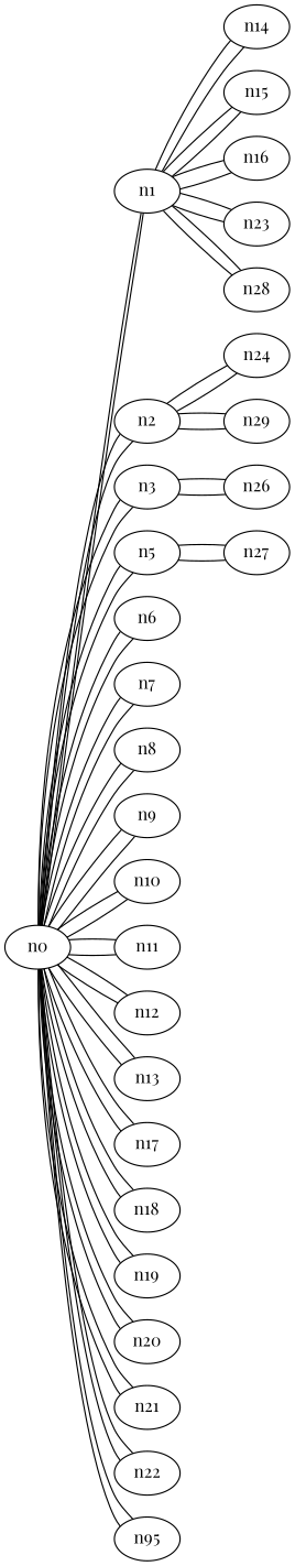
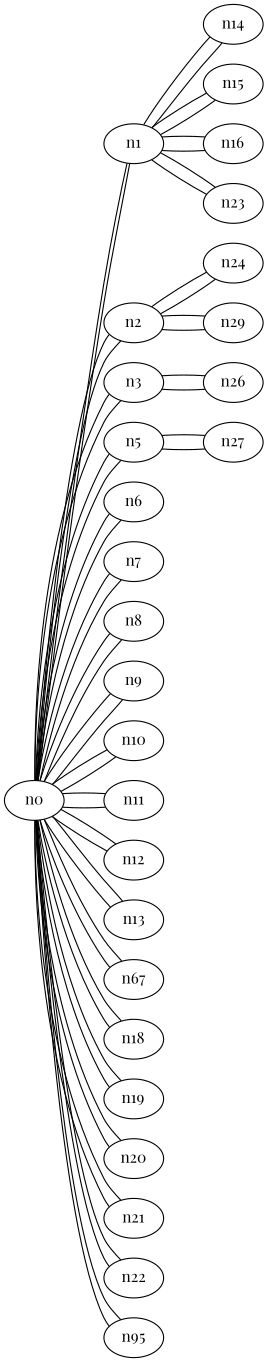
  graph {
    fontname="Playfair Display"
    rankdir=LR
    node [fontname="Playfair Display"]
    edge [fontname="Playfair Display"]
    n0
    n1
    n2
    n3
    n5
    n6
    n7
    n8
    n9
    n10
    n11
    n12
    n13
-   n17
+   n17 [label=n67]
    n18
    n19
    n20
    n21
    n22
    n25 [label=n95]
    n14
    n15
    n16
    n23
-   n28
    n24
    n29
    n26
    n27
    n0 -- n1
    n0 -- n2
    n0 -- n3
    n0 -- n5
    n0 -- n6
    n0 -- n7
    n0 -- n8
    n0 -- n9
    n0 -- n10
    n0 -- n11
    n0 -- n12
    n0 -- n13
    n0 -- n17
    n0 -- n18
    n0 -- n19
    n0 -- n20
    n0 -- n21
    n0 -- n22
    n0 -- n25
    n1 -- n0
    n1 -- n14
    n1 -- n15
    n1 -- n16
    n1 -- n23
-   n1 -- n28
    n2 -- n0
    n2 -- n24
    n2 -- n29
    n3 -- n0
    n3 -- n26
    n5 -- n0
    n5 -- n27
    n6 -- n0
    n7 -- n0
    n8 -- n0
    n9 -- n0
    n10 -- n0
    n11 -- n0
    n12 -- n0
    n13 -- n0
    n17 -- n0
    n18 -- n0
    n19 -- n0
    n20 -- n0
    n21 -- n0
    n22 -- n0
    n25 -- n0
    n14 -- n1
    n15 -- n1
    n16 -- n1
    n23 -- n1
-   n28 -- n1
    n24 -- n2
    n29 -- n2
    n26 -- n3
    n27 -- n5
  }
